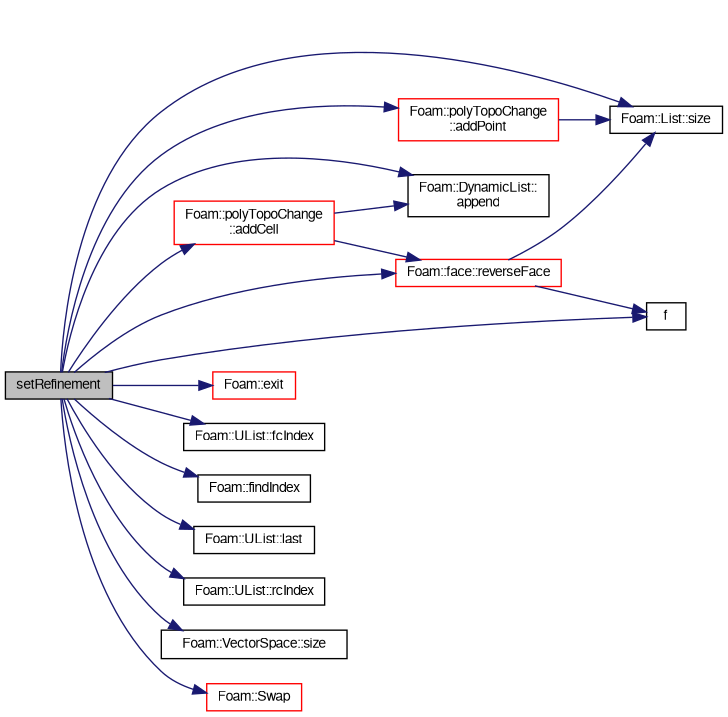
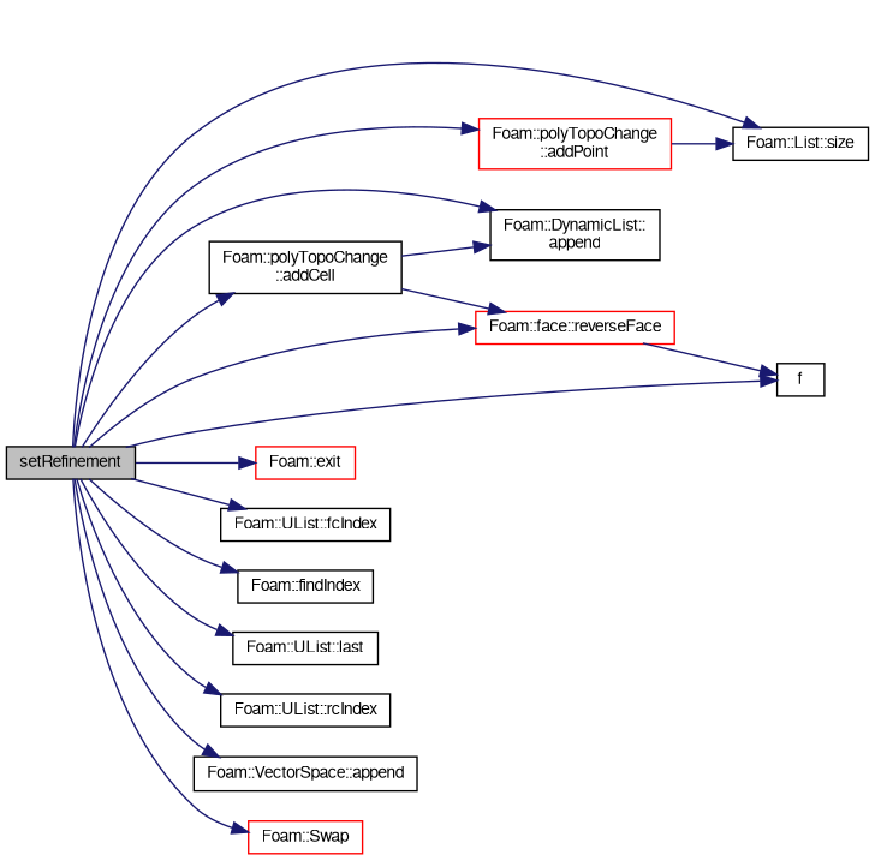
  digraph {
    rankdir=LR
    node [color=black fontname=FreeSans fontsize=10 shape=record]
    edge [color=midnightblue fontname=FreeSans fontsize=10 labelfontname=FreeSans labelfontsize=10 style=solid]
    n1 [fillcolor=grey75 fontcolor=black height=0.2 label=setRefinement style=filled width=0.4]
-   n2 [color=red height=0.2 label="Foam::polyTopoChange\l::addCell" width=0.4]
+   n2 [height=0.2 label="Foam::polyTopoChange\l::addCell" width=0.4]
    n3 [height=0.2 label="Foam::List::size" width=0.4]
    n4 [height=0.2 label="Foam::DynamicList::\lappend" width=0.4]
    n5 [color=red height=0.2 label="Foam::polyTopoChange\l::addPoint" width=0.4]
    n6 [color=red height=0.2 label="Foam::exit" width=0.4]
    n7 [height=0.2 label=f width=0.4]
    n8 [height=0.2 label="Foam::UList::fcIndex" width=0.4]
    n9 [height=0.2 label="Foam::findIndex" width=0.4]
    n10 [height=0.2 label="Foam::UList::last" width=0.4]
    n11 [height=0.2 label="Foam::UList::rcIndex" width=0.4]
    n12 [color=red height=0.2 label="Foam::face::reverseFace" width=0.4]
-   n13 [height=0.2 label="Foam::VectorSpace::size" width=0.4]
+   n13 [height=0.2 label="Foam::VectorSpace::append" width=0.4]
    n14 [color=red height=0.2 label="Foam::Swap" width=0.4]
    n1 -> n2
    n1 -> n3
    n1 -> n4
    n1 -> n5
    n1 -> n6
    n1 -> n7
    n1 -> n8
    n1 -> n9
    n1 -> n10
    n1 -> n11
    n1 -> n12
    n1 -> n13
    n1 -> n14
    n2 -> n4
    n2 -> n12
    n5 -> n3
-   n12 -> n3
    n12 -> n7
  }
